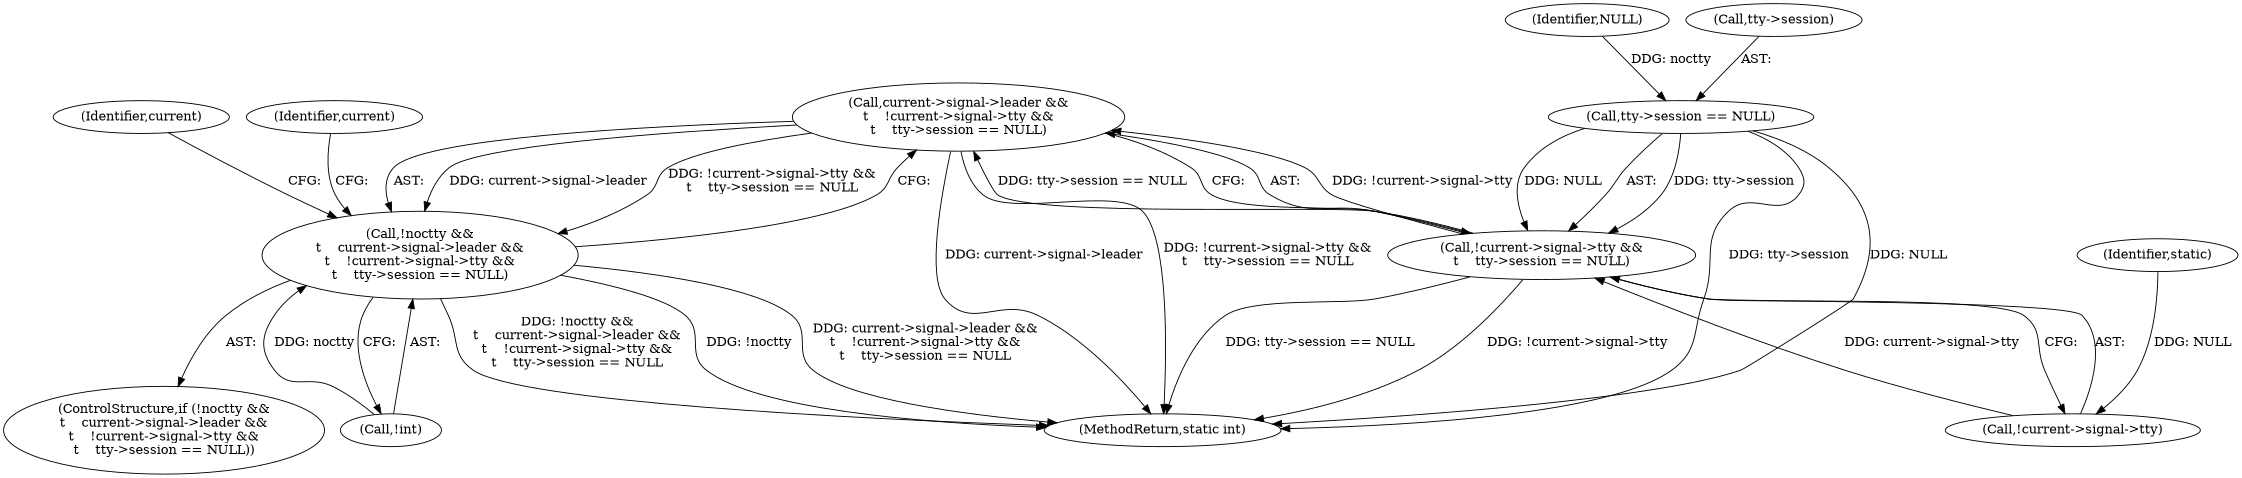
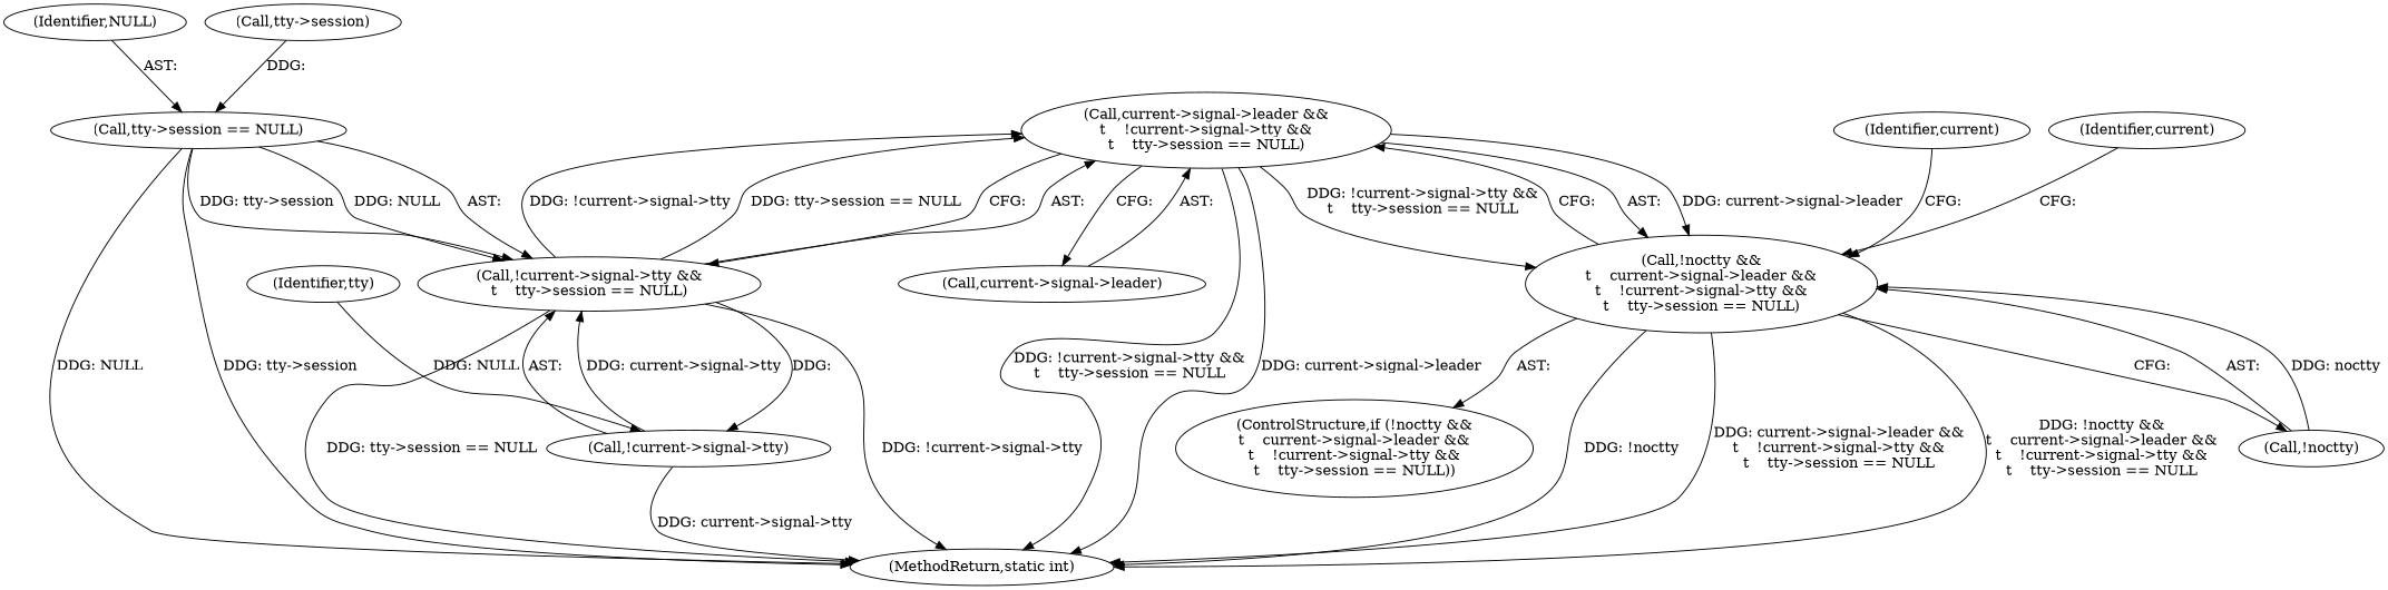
  digraph {
    n1 [label="(Call,current->signal->leader &&\n\t    !current->signal->tty &&\n\t    tty->session == NULL)"]
    n2 [label="(Call,!current->signal->tty &&\n\t    tty->session == NULL)"]
    n3 [label="(Call,!noctty &&\n\t    current->signal->leader &&\n\t    !current->signal->tty &&\n\t    tty->session == NULL)"]
    n4 [label="(MethodReturn,static int)"]
+   n5 [label="(Call,current->signal->leader)"]
    n6 [label="(Call,!current->signal->tty)"]
-   n7 [label="(Call,!int)"]
+   n7 [label="(Call,!noctty)"]
    n8 [label="(ControlStructure,if (!noctty &&\n\t    current->signal->leader &&\n\t    !current->signal->tty &&\n\t    tty->session == NULL))"]
    n9 [label="(Call,tty->session == NULL)"]
    n10 [label="(Identifier,NULL)"]
    n11 [label="(Identifier,current)"]
-   n12 [label="(Identifier,static)"]
+   n12 [label="(Identifier,tty)"]
    n13 [label="(Identifier,current)"]
    n14 [label="(Call,tty->session)"]
    n1 -> n2 [label="CFG: "]
    n1 -> n3 [label="AST: "]
    n1 -> n3 [label="DDG: current->signal->leader"]
    n1 -> n3 [label="DDG: !current->signal->tty &&\n\t    tty->session == NULL"]
    n1 -> n4 [label="DDG: current->signal->leader"]
    n1 -> n4 [label="DDG: !current->signal->tty &&\n\t    tty->session == NULL"]
+   n1 -> n5 [label="CFG: "]
    n2 -> n1 [label="AST: "]
    n2 -> n1 [label="DDG: !current->signal->tty"]
    n2 -> n1 [label="DDG: tty->session == NULL"]
    n2 -> n4 [label="DDG: !current->signal->tty"]
    n2 -> n4 [label="DDG: tty->session == NULL"]
-   n2 -> n6 [label="CFG: "]
+   n2 -> n6 [label="DDG: "]
    n3 -> n1 [label="CFG: "]
    n3 -> n4 [label="DDG: !noctty"]
    n3 -> n4 [label="DDG: current->signal->leader &&\n\t    !current->signal->tty &&\n\t    tty->session == NULL"]
    n3 -> n4 [label="DDG: !noctty &&\n\t    current->signal->leader &&\n\t    !current->signal->tty &&\n\t    tty->session == NULL"]
    n3 -> n7 [label="CFG: "]
    n3 -> n8 [label="AST: "]
+   n5 -> n1 [label="AST: "]
    n6 -> n2 [label="AST: "]
    n6 -> n2 [label="DDG: current->signal->tty"]
+   n6 -> n4 [label="DDG: current->signal->tty"]
    n7 -> n3 [label="AST: "]
    n7 -> n3 [label="DDG: noctty"]
    n9 -> n2 [label="AST: "]
    n9 -> n2 [label="DDG: tty->session"]
    n9 -> n2 [label="DDG: NULL"]
    n9 -> n4 [label="DDG: NULL"]
    n9 -> n4 [label="DDG: tty->session"]
-   n10 -> n9 [label="DDG: noctty"]
+   n10 -> n9 [label="AST: "]
    n11 -> n3 [label="CFG: "]
    n12 -> n6 [label="DDG: NULL"]
    n13 -> n3 [label="CFG: "]
-   n14 -> n9 [label="AST: "]
+   n14 -> n9 [label="DDG: "]
  }
